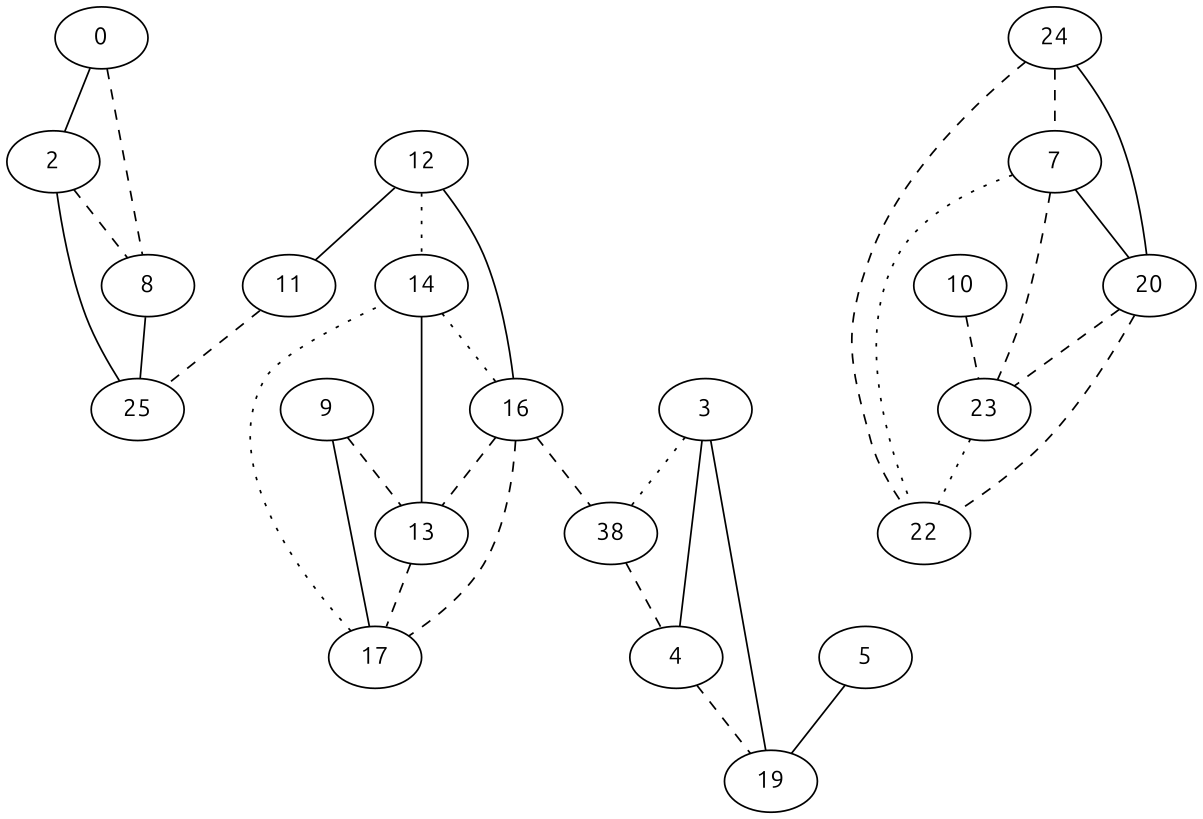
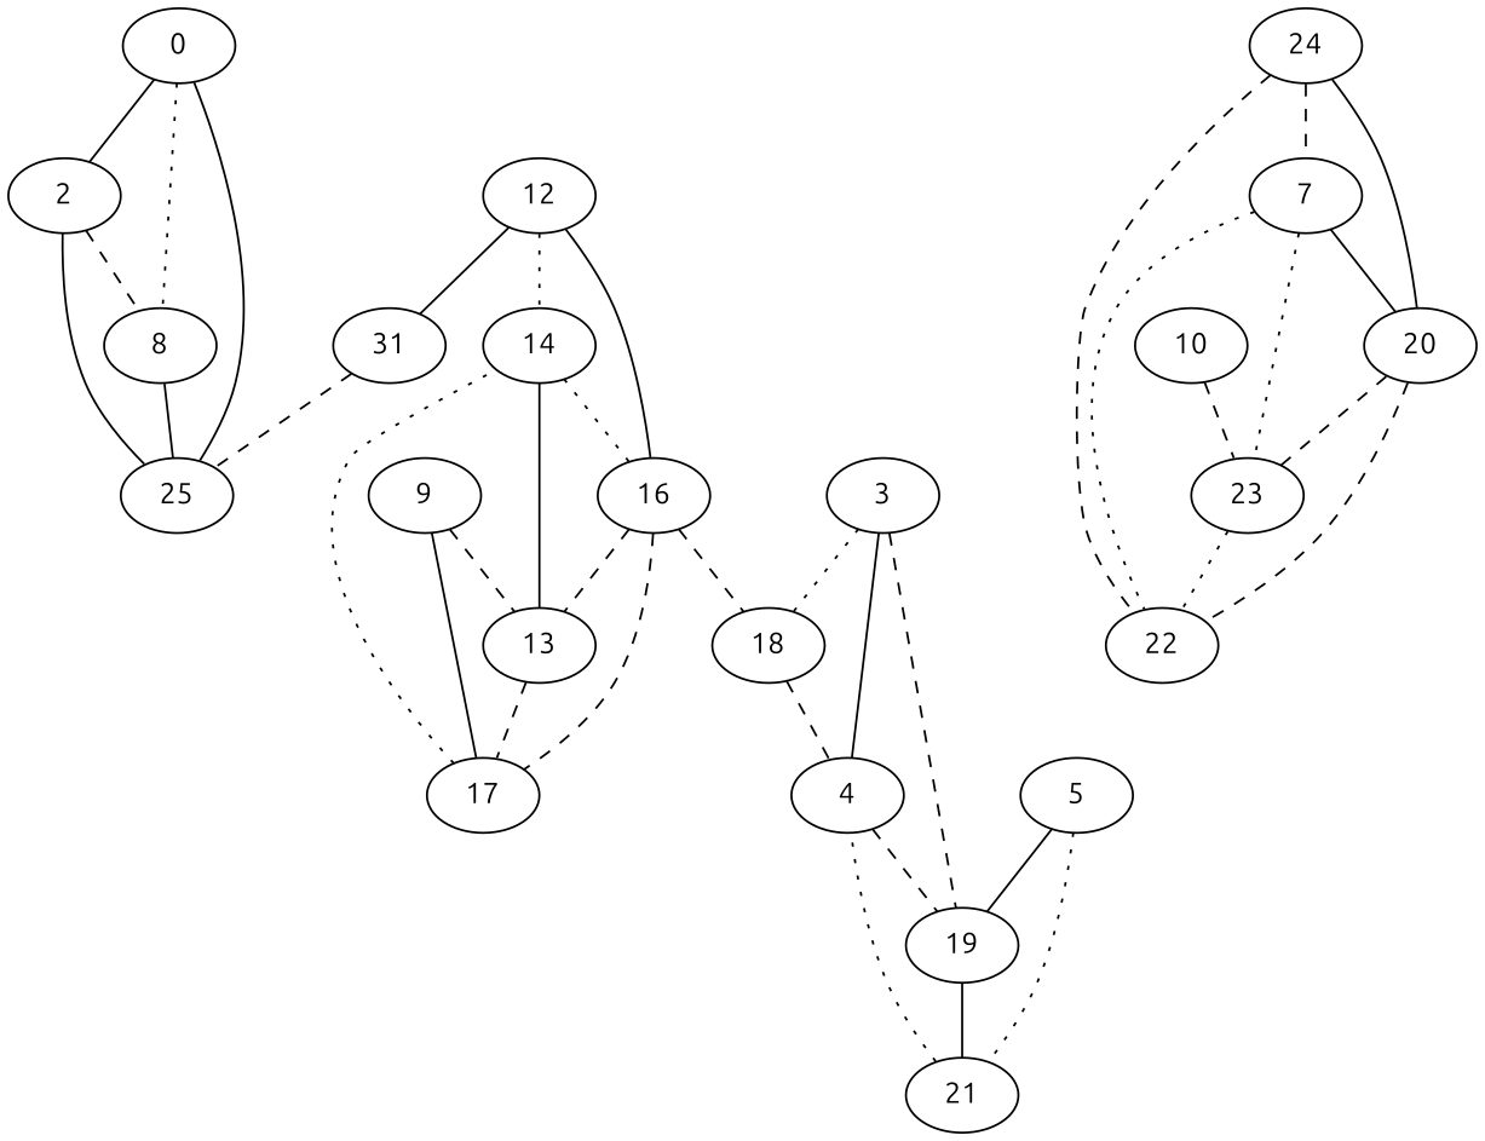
  graph {
    fontname=Ubuntu
    node [aaLength=6 fontname=Ubuntu sequence=AVLGIFLKVG type=1]
    edge [distance0=10.0 fontname=Ubuntu frequency=1 style=dashed type0=2]
    n1 [aaLength=8 label=0 sequence=GPEHWHKD type=0]
    8 [aaLength=2 sequence=DI]
    2 [sequence=FPIAKG type=0]
    25 [aaLength=2 sequence=KY]
    3 [aaLength=3 sequence=YGD type=0]
    4 [sequence=FGKAVQ type=0]
-   18 [aaLength=9 sequence=AELHLVHWN label=38]
+   18 [aaLength=9 sequence=AELHLVHWN]
    19 [aaLength=10]
+   21 [aaLength=10]
    5 [aaLength=11 sequence=PGLQKVVDVLD type=0]
    10 [aaLength=3 sequence=ADF]
    23 [sequence=WTYPGS]
    22 [sequence=TWIVLK]
    7 [aaLength=9 sequence=SEQVLKFRK type=0]
    20 [aaLength=3 sequence=SVS]
    9 [aaLength=2 sequence=TV]
    13 [aaLength=10 sequence=YRLIQFHMHV]
    17 [aaLength=10 sequence=YRLIQFHMHV]
    14 [aaLength=4 sequence=VLKG]
    16 [aaLength=4 sequence=VLKG]
-   11 [sequence=SLRILN]
+   11 [sequence=SLRILN label=31]
    12 [aaLength=5 sequence=FNVEF]
    24 [aaLength=2 sequence=AS]
-   n1 -- 8 [distance0=23.31477]
+   n1 -- 8 [distance0=23.31477 style=dotted]
    n1 -- 2 [distance0=12.72808 style=solid type0=1]
+   n1 -- 25 [distance0=29.53944 style=solid type0=3]
    8 -- 25 [distance0=7.0 distance1=5.0 frequency=2 style=solid type0=1 type1=4]
    2 -- 8 [distance0=14.19575 distance1=6.0 frequency=2 type1=4]
    2 -- 25 [distance0=20.45775 style=solid type0=3]
    3 -- 4 [distance0=7.354683 distance1=0.0 frequency=2 style=solid type0=1 type1=5]
    3 -- 18 [distance0=24.07585 style=dotted]
-   3 -- 19 [distance0=25.58606 style=solid type0=3]
+   3 -- 19 [distance0=25.58606 type0=3]
    4 -- 19 [distance0=19.5214 distance1=5.0 frequency=2 type1=4]
    18 -- 4 [distance0=21.35615]
+   19 -- 21 [distance0=0.0 distance1=0.0 frequency=2 style=solid type0=1 type1=5]
+   21 -- 4 [distance0=19.5214 style=dotted]
    5 -- 19 [distance0=24.33302 style=solid type0=1]
+   5 -- 21 [distance0=24.33302 style=dotted]
    10 -- 23 [distance0=18.0 type0=1]
    23 -- 22 [distance0=16.0 distance1=10.0 frequency=2 style=dotted type0=1 type1=4]
-   7 -- 23 [distance0=34.08114 type0=3]
+   7 -- 23 [distance0=34.08114 style=dotted type0=3]
    7 -- 22 [distance0=22.8369 style=dotted]
    7 -- 20 [distance0=19.66021 style=solid type0=1]
    20 -- 23 [distance0=25.0 type0=3]
    20 -- 22 [distance0=9.0 type0=1]
    9 -- 13 [distance0=20.0]
    9 -- 17 [distance0=20.0 style=solid type0=3]
    13 -- 17 [distance0=0.0 distance1=0.0 frequency=2 type0=1 type1=5]
    13 -- 14 [style=solid]
    17 -- 14 [style=dotted]
    14 -- 16 [distance0=0.0 style=dotted type0=1]
    16 -- 18 [distance0=8.0 distance1=6.0 frequency=2 type0=1 type1=4]
    16 -- 13
    16 -- 17 [type0=3]
    11 -- 25 [distance0=17.0 type0=3]
    12 -- 14 [distance0=12.0 style=dotted]
    12 -- 16 [distance0=7.0 style=solid type0=4]
    12 -- 11 [style=solid type0=1]
    24 -- 22 [distance0=50.0 type0=3]
    24 -- 7 [distance0=42.67932]
    24 -- 20 [distance0=41.0 style=solid type0=1]
  }
